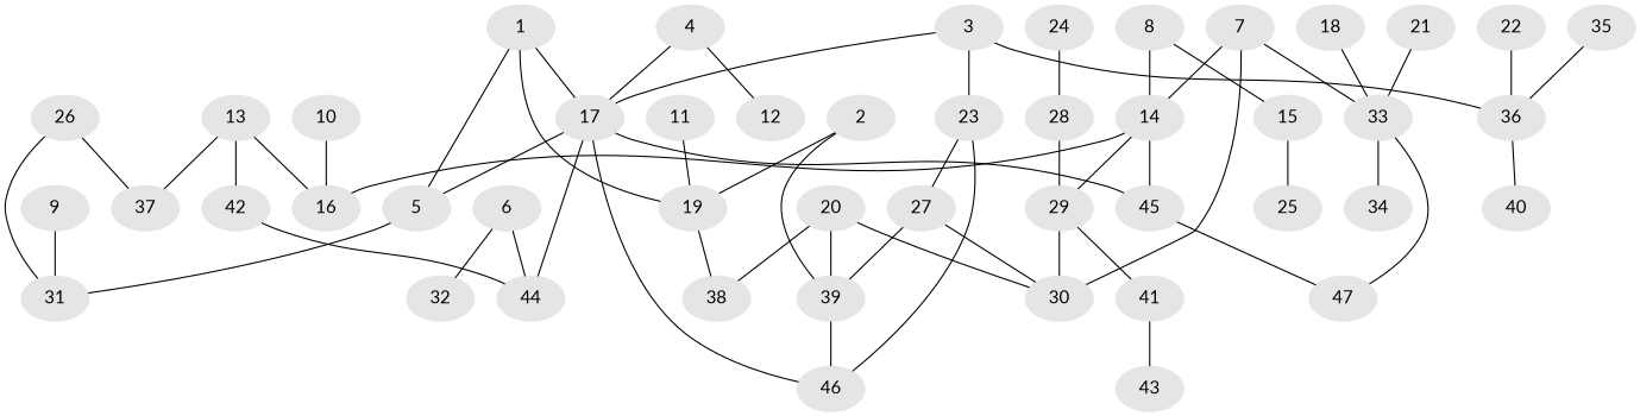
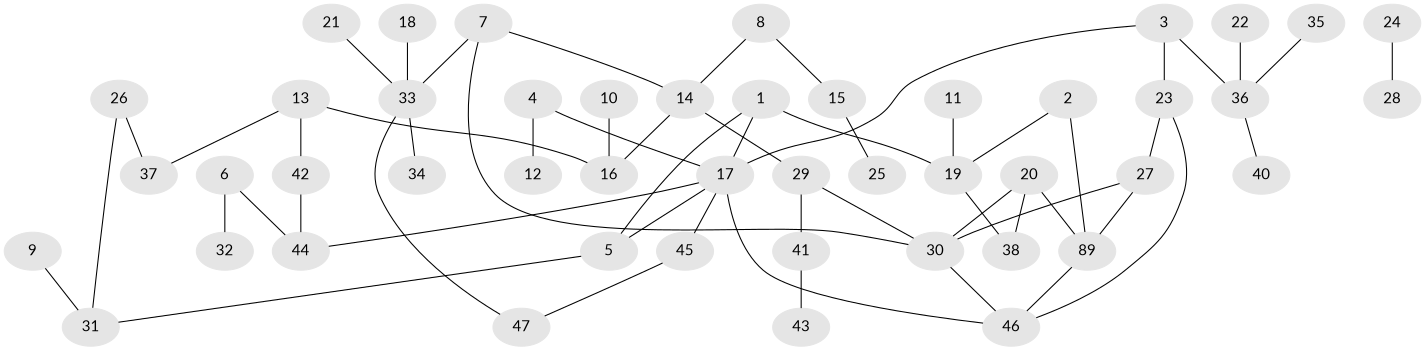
  graph {
    fontname=Lato
    node [color=gray90 fontname=Lato style=filled]
    edge [fontname=Lato weight=1.0]
    1
    5
    17
    19
    31
    44
    45
    46
    38
    2
-   39
+   39 [label=89]
    3
    23
    36
    27
    40
    4
    12
    6
    32
    7
    14
    30
    33
    16
    29
    34
    47
    8
    15
    25
    9
    10
    11
    13
    37
    42
    41
    18
    20
    21
    22
    24
    28
    26
    43
    35
    1 -- 5
    1 -- 17
    1 -- 19
    5 -- 31
    17 -- 5
    17 -- 44
    17 -- 45
    17 -- 46
    19 -- 38
    45 -- 47
    2 -- 19
    2 -- 39
    39 -- 46
    3 -- 17
    3 -- 23
    3 -- 36 [weight=2.0]
    23 -- 46
    23 -- 27
    36 -- 40
    27 -- 39
    27 -- 30
    4 -- 17
    4 -- 12
    6 -- 44
    6 -- 32
    7 -- 14
    7 -- 30
    7 -- 33
-   14 -- 45
    14 -- 16
    14 -- 29
+   30 -- 46
    33 -- 34
    33 -- 47
    29 -- 30
    29 -- 41 [weight=2.0]
    8 -- 14
    8 -- 15
    15 -- 25
    9 -- 31
    10 -- 16
    11 -- 19
    13 -- 16
    13 -- 37
    13 -- 42
    42 -- 44
    41 -- 43
    18 -- 33
    20 -- 38
    20 -- 39
    20 -- 30
    21 -- 33
    22 -- 36
    24 -- 28
-   28 -- 29
    26 -- 31
    26 -- 37
    35 -- 36
  }
